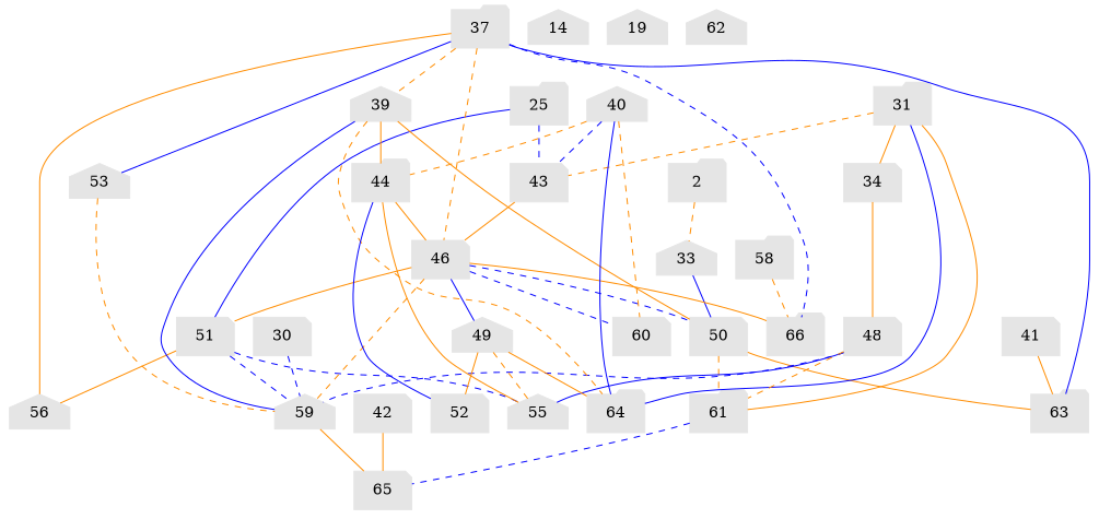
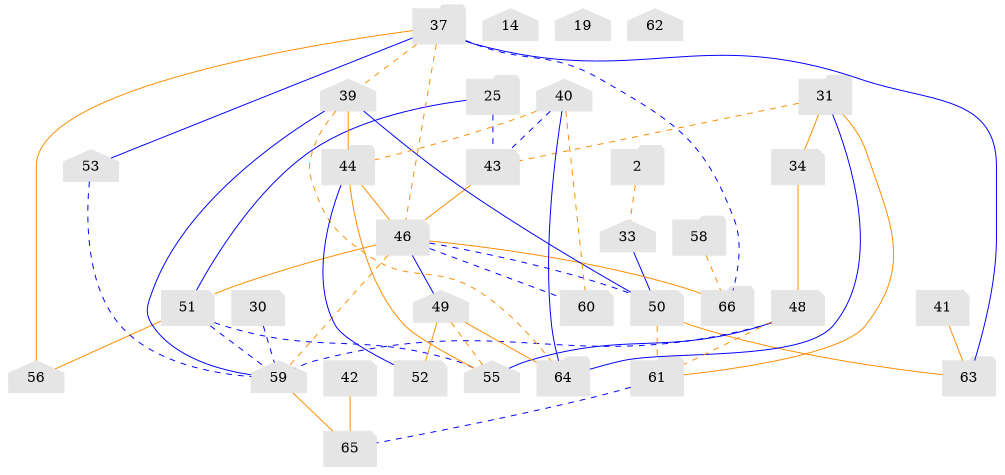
  graph {
    node [color=gray90 shape=note style=filled]
    edge [color=darkorange style=solid]
    2 [shape=folder]
    33 [shape=house]
    50 [super="+26"]
    14 [shape=house]
    19 [shape=house]
    25 [shape=folder]
    43
    51 [super="+23+45"]
    46 [super="+15+38"]
    59 [shape=house super="+54+47+57"]
    56 [shape=house super="+8"]
    55 [shape=house]
    65 [super="+13+5"]
    30
    31 [shape=folder]
    34
    61 [shape=folder super="+22"]
    64 [shape=folder super="+18"]
    48 [super="+9"]
    63 [shape=folder]
    37 [shape=folder super="+29+32"]
    39 [shape=house super="+16"]
    53 [shape=house super="+21"]
    66 [shape=folder]
    44 [shape=folder super="+4"]
    60
    49 [shape=house super="+36+24+28+12"]
    52
    40 [shape=house super="+17"]
    41
    42
    58 [shape=folder]
    62 [shape=house]
    2 -- 33 [style=dashed]
    33 -- 50 [color=blue]
    50 -- 61 [style=dashed weight=2]
    50 -- 63
    25 -- 43 [color=blue style=dashed]
    25 -- 51 [color=blue]
    43 -- 46
    51 -- 59 [color=blue style=dashed]
    51 -- 56
    51 -- 55 [color=blue style=dashed]
    46 -- 50 [color=blue style=dashed]
    46 -- 51 [weight=3]
    46 -- 59 [style=dashed weight=5]
    46 -- 66 [weight=2]
    46 -- 60 [color=blue style=dashed]
    46 -- 49 [color=blue weight=2]
    59 -- 65
    30 -- 59 [color=blue style=dashed]
    31 -- 43 [style=dashed]
    31 -- 34
    31 -- 61
    31 -- 64 [color=blue]
    34 -- 48
    61 -- 65 [color=blue style=dashed]
    48 -- 59 [color=blue style=dashed weight=3]
    48 -- 55 [color=blue]
    48 -- 61 [style=dashed]
    37 -- 46 [style=dashed weight=3]
    37 -- 56 [weight=3]
    37 -- 63 [color=blue weight=2]
    37 -- 39 [style=dashed]
    37 -- 53 [color=blue]
    37 -- 66 [color=blue style=dashed weight=2]
-   39 -- 50 [weight=2]
+   39 -- 50 [color=blue weight=2]
    39 -- 59 [color=blue weight=2]
    39 -- 64 [style=dashed]
    39 -- 44 [weight=2]
-   53 -- 59 [style=dashed]
+   53 -- 59 [color=blue style=dashed]
    44 -- 46 [weight=3]
    44 -- 55
    44 -- 52 [color=blue]
    49 -- 55 [style=dashed]
    49 -- 64
    49 -- 52
    40 -- 43 [color=blue style=dashed]
    40 -- 64 [color=blue]
    40 -- 44 [style=dashed]
    40 -- 60 [style=dashed]
    41 -- 63
    42 -- 65
    58 -- 66 [style=dashed]
  }
